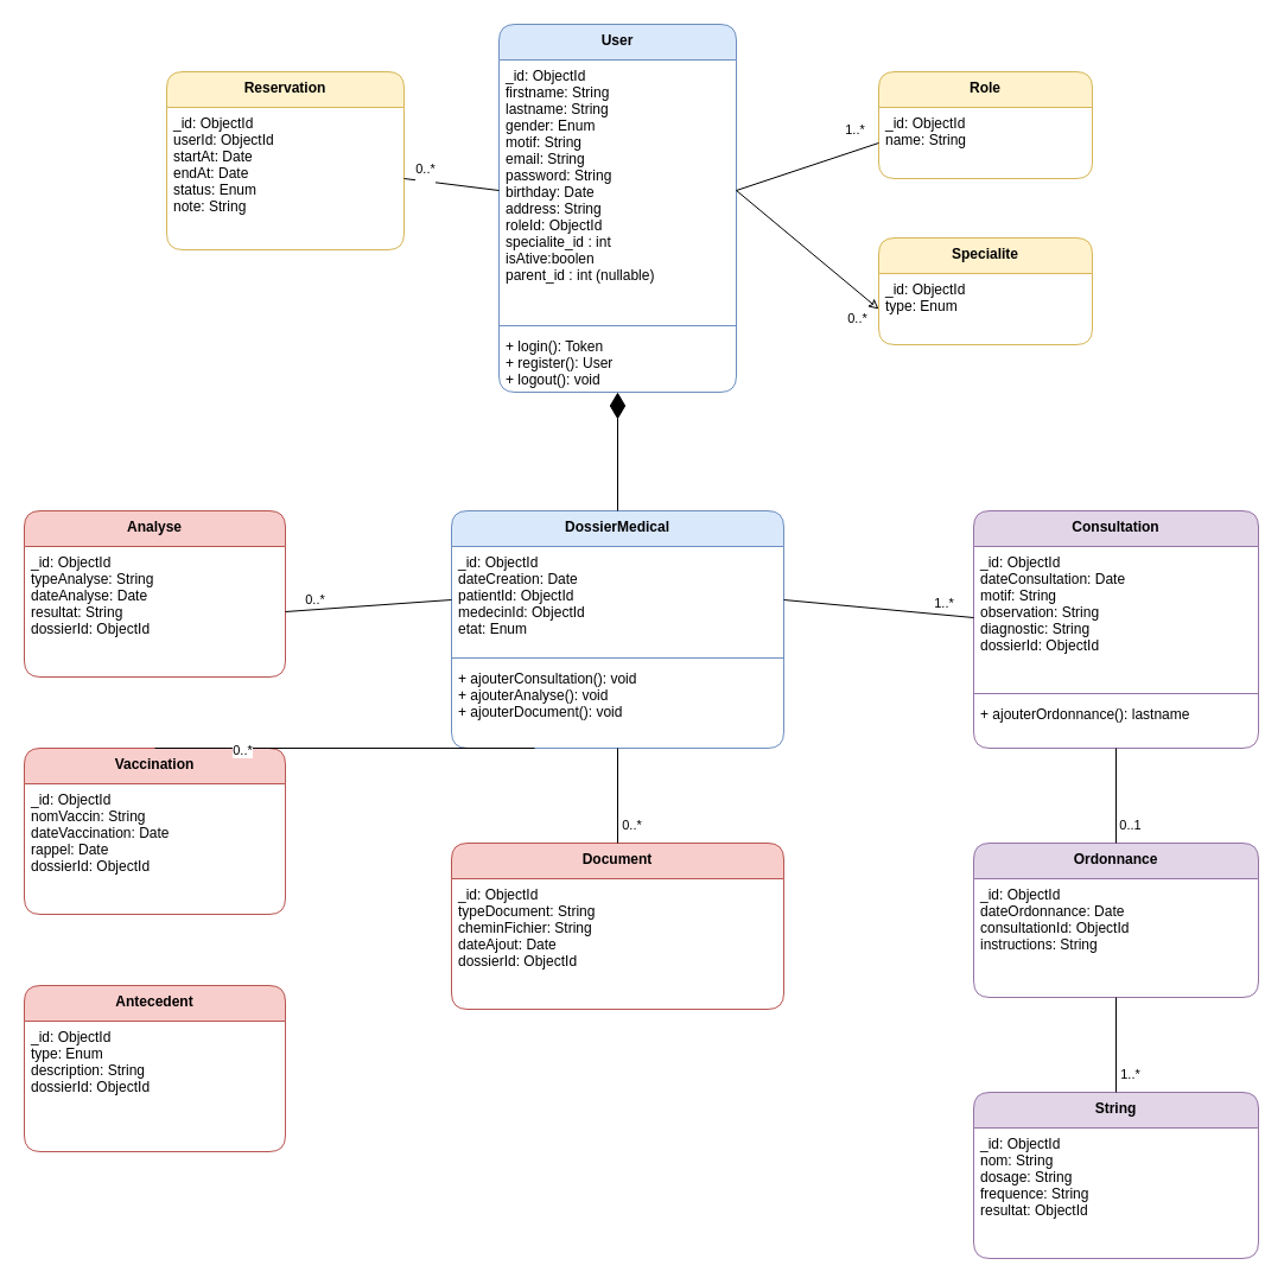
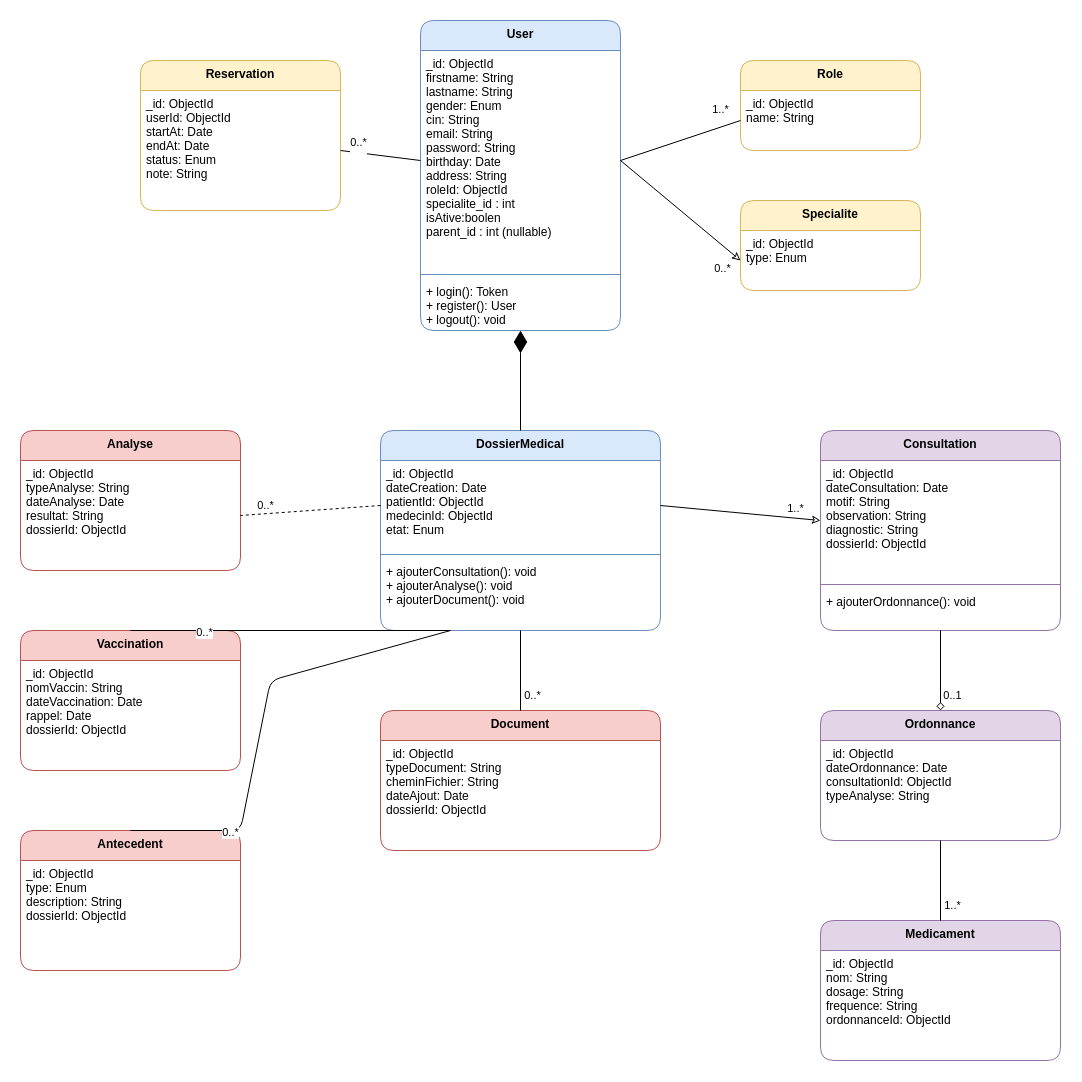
  <mxCell id="0" />
  <mxCell id="1" parent="0" />
  <mxCell id="2" value="User" style="swimlane;fontStyle=1;align=center;verticalAlign=top;childLayout=stackLayout;horizontal=1;startSize=30;horizontalStack=0;resizeParent=1;resizeParentMax=0;resizeLast=0;collapsible=1;marginBottom=0;fillColor=#dae8fc;strokeColor=#6c8ebf;rounded=1;" parent="1" vertex="1"><mxGeometry x="420" y="20" width="200" height="310" as="geometry" /></mxCell>
- <mxCell id="3" value="_id: ObjectId&#10;firstname: String&#10;lastname: String&#10;gender: Enum&#10;motif: String&#10;email: String&#10;password: String&#10;birthday: Date&#10;address: String&#10;roleId: ObjectId&#10;specialite_id : int&#10;isAtive:boolen&#10;parent_id : int (nullable)&#10;" style="text;strokeColor=none;fillColor=none;align=left;verticalAlign=top;spacingLeft=4;spacingRight=4;overflow=hidden;rotatable=0;points=[[0,0.5],[1,0.5]];portConstraint=eastwest;" parent="2" vertex="1"><mxGeometry y="30" width="200" height="220" as="geometry" /></mxCell>
+ <mxCell id="3" value="_id: ObjectId&#10;firstname: String&#10;lastname: String&#10;gender: Enum&#10;cin: String&#10;email: String&#10;password: String&#10;birthday: Date&#10;address: String&#10;roleId: ObjectId&#10;specialite_id : int&#10;isAtive:boolen&#10;parent_id : int (nullable)&#10;" style="text;strokeColor=none;fillColor=none;align=left;verticalAlign=top;spacingLeft=4;spacingRight=4;overflow=hidden;rotatable=0;points=[[0,0.5],[1,0.5]];portConstraint=eastwest;" parent="2" vertex="1"><mxGeometry y="30" width="200" height="220" as="geometry" /></mxCell>
  <mxCell id="4" value="" style="line;strokeWidth=1;fillColor=none;align=left;verticalAlign=middle;spacingTop=-1;spacingLeft=3;spacingRight=3;rotatable=0;labelPosition=right;points=[];portConstraint=eastwest;strokeColor=inherit;" parent="2" vertex="1"><mxGeometry y="250" width="200" height="8" as="geometry" /></mxCell>
  <mxCell id="5" value="+ login(): Token&#10;+ register(): User&#10;+ logout(): void" style="text;strokeColor=none;fillColor=none;align=left;verticalAlign=top;spacingLeft=4;spacingRight=4;overflow=hidden;rotatable=0;points=[[0,0.5],[1,0.5]];portConstraint=eastwest;" parent="2" vertex="1"><mxGeometry y="258" width="200" height="52" as="geometry" /></mxCell>
  <mxCell id="6" value="Role" style="swimlane;fontStyle=1;align=center;verticalAlign=top;childLayout=stackLayout;horizontal=1;startSize=30;horizontalStack=0;resizeParent=1;resizeParentMax=0;resizeLast=0;collapsible=1;marginBottom=0;fillColor=#fff2cc;strokeColor=#d6b656;rounded=1;" parent="1" vertex="1"><mxGeometry x="740" y="60" width="180" height="90" as="geometry" /></mxCell>
  <mxCell id="7" value="_id: ObjectId&#10;name: String" style="text;strokeColor=none;fillColor=none;align=left;verticalAlign=top;spacingLeft=4;spacingRight=4;overflow=hidden;rotatable=0;points=[[0,0.5],[1,0.5]];portConstraint=eastwest;" parent="6" vertex="1"><mxGeometry y="30" width="180" height="60" as="geometry" /></mxCell>
  <mxCell id="8" value="Specialite" style="swimlane;fontStyle=1;align=center;verticalAlign=top;childLayout=stackLayout;horizontal=1;startSize=30;horizontalStack=0;resizeParent=1;resizeParentMax=0;resizeLast=0;collapsible=1;marginBottom=0;fillColor=#fff2cc;strokeColor=#d6b656;rounded=1;" parent="1" vertex="1"><mxGeometry x="740" y="200" width="180" height="90" as="geometry" /></mxCell>
  <mxCell id="9" value="_id: ObjectId&#10;type: Enum" style="text;strokeColor=none;fillColor=none;align=left;verticalAlign=top;spacingLeft=4;spacingRight=4;overflow=hidden;rotatable=0;points=[[0,0.5],[1,0.5]];portConstraint=eastwest;" parent="8" vertex="1"><mxGeometry y="30" width="180" height="60" as="geometry" /></mxCell>
  <mxCell id="10" value="Reservation" style="swimlane;fontStyle=1;align=center;verticalAlign=top;childLayout=stackLayout;horizontal=1;startSize=30;horizontalStack=0;resizeParent=1;resizeParentMax=0;resizeLast=0;collapsible=1;marginBottom=0;fillColor=#fff2cc;strokeColor=#d6b656;rounded=1;" parent="1" vertex="1"><mxGeometry x="140" y="60" width="200" height="150" as="geometry" /></mxCell>
  <mxCell id="11" value="_id: ObjectId&#10;userId: ObjectId&#10;startAt: Date&#10;endAt: Date&#10;status: Enum&#10;note: String" style="text;strokeColor=none;fillColor=none;align=left;verticalAlign=top;spacingLeft=4;spacingRight=4;overflow=hidden;rotatable=0;points=[[0,0.5],[1,0.5]];portConstraint=eastwest;" parent="10" vertex="1"><mxGeometry y="30" width="200" height="120" as="geometry" /></mxCell>
  <mxCell id="12" value="DossierMedical" style="swimlane;fontStyle=1;align=center;verticalAlign=top;childLayout=stackLayout;horizontal=1;startSize=30;horizontalStack=0;resizeParent=1;resizeParentMax=0;resizeLast=0;collapsible=1;marginBottom=0;fillColor=#dae8fc;strokeColor=#6c8ebf;rounded=1;" parent="1" vertex="1"><mxGeometry x="380" y="430" width="280" height="200" as="geometry" /></mxCell>
  <mxCell id="13" value="_id: ObjectId&#10;dateCreation: Date&#10;patientId: ObjectId&#10;medecinId: ObjectId&#10;etat: Enum" style="text;strokeColor=none;fillColor=none;align=left;verticalAlign=top;spacingLeft=4;spacingRight=4;overflow=hidden;rotatable=0;points=[[0,0.5],[1,0.5]];portConstraint=eastwest;" parent="12" vertex="1"><mxGeometry y="30" width="280" height="90" as="geometry" /></mxCell>
  <mxCell id="14" value="" style="line;strokeWidth=1;fillColor=none;align=left;verticalAlign=middle;spacingTop=-1;spacingLeft=3;spacingRight=3;rotatable=0;labelPosition=right;points=[];portConstraint=eastwest;strokeColor=inherit;" parent="12" vertex="1"><mxGeometry y="120" width="280" height="8" as="geometry" /></mxCell>
  <mxCell id="15" value="+ ajouterConsultation(): void&#10;+ ajouterAnalyse(): void&#10;+ ajouterDocument(): void" style="text;strokeColor=none;fillColor=none;align=left;verticalAlign=top;spacingLeft=4;spacingRight=4;overflow=hidden;rotatable=0;points=[[0,0.5],[1,0.5]];portConstraint=eastwest;" parent="12" vertex="1"><mxGeometry y="128" width="280" height="72" as="geometry" /></mxCell>
  <mxCell id="16" value="Consultation" style="swimlane;fontStyle=1;align=center;verticalAlign=top;childLayout=stackLayout;horizontal=1;startSize=30;horizontalStack=0;resizeParent=1;resizeParentMax=0;resizeLast=0;collapsible=1;marginBottom=0;fillColor=#e1d5e7;strokeColor=#9673a6;rounded=1;" parent="1" vertex="1"><mxGeometry x="820" y="430" width="240" height="200" as="geometry" /></mxCell>
  <mxCell id="17" value="_id: ObjectId&#10;dateConsultation: Date&#10;motif: String&#10;observation: String&#10;diagnostic: String&#10;dossierId: ObjectId" style="text;strokeColor=none;fillColor=none;align=left;verticalAlign=top;spacingLeft=4;spacingRight=4;overflow=hidden;rotatable=0;points=[[0,0.5],[1,0.5]];portConstraint=eastwest;" parent="16" vertex="1"><mxGeometry y="30" width="240" height="120" as="geometry" /></mxCell>
  <mxCell id="18" value="" style="line;strokeWidth=1;fillColor=none;align=left;verticalAlign=middle;spacingTop=-1;spacingLeft=3;spacingRight=3;rotatable=0;labelPosition=right;points=[];portConstraint=eastwest;strokeColor=inherit;" parent="16" vertex="1"><mxGeometry y="150" width="240" height="8" as="geometry" /></mxCell>
- <mxCell id="19" value="+ ajouterOrdonnance(): lastname" style="text;strokeColor=none;fillColor=none;align=left;verticalAlign=top;spacingLeft=4;spacingRight=4;overflow=hidden;rotatable=0;points=[[0,0.5],[1,0.5]];portConstraint=eastwest;" parent="16" vertex="1"><mxGeometry y="158" width="240" height="42" as="geometry" /></mxCell>
+ <mxCell id="19" value="+ ajouterOrdonnance(): void" style="text;strokeColor=none;fillColor=none;align=left;verticalAlign=top;spacingLeft=4;spacingRight=4;overflow=hidden;rotatable=0;points=[[0,0.5],[1,0.5]];portConstraint=eastwest;" parent="16" vertex="1"><mxGeometry y="158" width="240" height="42" as="geometry" /></mxCell>
  <mxCell id="20" value="Ordonnance" style="swimlane;fontStyle=1;align=center;verticalAlign=top;childLayout=stackLayout;horizontal=1;startSize=30;horizontalStack=0;resizeParent=1;resizeParentMax=0;resizeLast=0;collapsible=1;marginBottom=0;fillColor=#e1d5e7;strokeColor=#9673a6;rounded=1;" parent="1" vertex="1"><mxGeometry x="820" y="710" width="240" height="130" as="geometry" /></mxCell>
- <mxCell id="21" value="_id: ObjectId&#10;dateOrdonnance: Date&#10;consultationId: ObjectId&#10;instructions: String" style="text;strokeColor=none;fillColor=none;align=left;verticalAlign=top;spacingLeft=4;spacingRight=4;overflow=hidden;rotatable=0;points=[[0,0.5],[1,0.5]];portConstraint=eastwest;" parent="20" vertex="1"><mxGeometry y="30" width="240" height="100" as="geometry" /></mxCell>
- <mxCell id="22" value="String" style="swimlane;fontStyle=1;align=center;verticalAlign=top;childLayout=stackLayout;horizontal=1;startSize=30;horizontalStack=0;resizeParent=1;resizeParentMax=0;resizeLast=0;collapsible=1;marginBottom=0;fillColor=#e1d5e7;strokeColor=#9673a6;rounded=1;" parent="1" vertex="1"><mxGeometry x="820" y="920" width="240" height="140" as="geometry" /></mxCell>
- <mxCell id="23" value="_id: ObjectId&#10;nom: String&#10;dosage: String&#10;frequence: String&#10;resultat: ObjectId" style="text;strokeColor=none;fillColor=none;align=left;verticalAlign=top;spacingLeft=4;spacingRight=4;overflow=hidden;rotatable=0;points=[[0,0.5],[1,0.5]];portConstraint=eastwest;" parent="22" vertex="1"><mxGeometry y="30" width="240" height="110" as="geometry" /></mxCell>
+ <mxCell id="21" value="_id: ObjectId&#10;dateOrdonnance: Date&#10;consultationId: ObjectId&#10;typeAnalyse: String" style="text;strokeColor=none;fillColor=none;align=left;verticalAlign=top;spacingLeft=4;spacingRight=4;overflow=hidden;rotatable=0;points=[[0,0.5],[1,0.5]];portConstraint=eastwest;" parent="20" vertex="1"><mxGeometry y="30" width="240" height="100" as="geometry" /></mxCell>
+ <mxCell id="22" value="Medicament" style="swimlane;fontStyle=1;align=center;verticalAlign=top;childLayout=stackLayout;horizontal=1;startSize=30;horizontalStack=0;resizeParent=1;resizeParentMax=0;resizeLast=0;collapsible=1;marginBottom=0;fillColor=#e1d5e7;strokeColor=#9673a6;rounded=1;" parent="1" vertex="1"><mxGeometry x="820" y="920" width="240" height="140" as="geometry" /></mxCell>
+ <mxCell id="23" value="_id: ObjectId&#10;nom: String&#10;dosage: String&#10;frequence: String&#10;ordonnanceId: ObjectId" style="text;strokeColor=none;fillColor=none;align=left;verticalAlign=top;spacingLeft=4;spacingRight=4;overflow=hidden;rotatable=0;points=[[0,0.5],[1,0.5]];portConstraint=eastwest;" parent="22" vertex="1"><mxGeometry y="30" width="240" height="110" as="geometry" /></mxCell>
  <mxCell id="24" value="Analyse" style="swimlane;fontStyle=1;align=center;verticalAlign=top;childLayout=stackLayout;horizontal=1;startSize=30;horizontalStack=0;resizeParent=1;resizeParentMax=0;resizeLast=0;collapsible=1;marginBottom=0;fillColor=#f8cecc;strokeColor=#b85450;rounded=1;" parent="1" vertex="1"><mxGeometry x="20" y="430" width="220" height="140" as="geometry" /></mxCell>
  <mxCell id="25" value="_id: ObjectId&#10;typeAnalyse: String&#10;dateAnalyse: Date&#10;resultat: String&#10;dossierId: ObjectId" style="text;strokeColor=none;fillColor=none;align=left;verticalAlign=top;spacingLeft=4;spacingRight=4;overflow=hidden;rotatable=0;points=[[0,0.5],[1,0.5]];portConstraint=eastwest;" parent="24" vertex="1"><mxGeometry y="30" width="220" height="110" as="geometry" /></mxCell>
  <mxCell id="26" value="Vaccination" style="swimlane;fontStyle=1;align=center;verticalAlign=top;childLayout=stackLayout;horizontal=1;startSize=30;horizontalStack=0;resizeParent=1;resizeParentMax=0;resizeLast=0;collapsible=1;marginBottom=0;fillColor=#f8cecc;strokeColor=#b85450;rounded=1;" parent="1" vertex="1"><mxGeometry x="20" y="630" width="220" height="140" as="geometry" /></mxCell>
  <mxCell id="27" value="_id: ObjectId&#10;nomVaccin: String&#10;dateVaccination: Date&#10;rappel: Date&#10;dossierId: ObjectId" style="text;strokeColor=none;fillColor=none;align=left;verticalAlign=top;spacingLeft=4;spacingRight=4;overflow=hidden;rotatable=0;points=[[0,0.5],[1,0.5]];portConstraint=eastwest;" parent="26" vertex="1"><mxGeometry y="30" width="220" height="110" as="geometry" /></mxCell>
  <mxCell id="28" value="Antecedent" style="swimlane;fontStyle=1;align=center;verticalAlign=top;childLayout=stackLayout;horizontal=1;startSize=30;horizontalStack=0;resizeParent=1;resizeParentMax=0;resizeLast=0;collapsible=1;marginBottom=0;fillColor=#f8cecc;strokeColor=#b85450;rounded=1;" parent="1" vertex="1"><mxGeometry x="20" y="830" width="220" height="140" as="geometry" /></mxCell>
  <mxCell id="29" value="_id: ObjectId&#10;type: Enum&#10;description: String&#10;dossierId: ObjectId" style="text;strokeColor=none;fillColor=none;align=left;verticalAlign=top;spacingLeft=4;spacingRight=4;overflow=hidden;rotatable=0;points=[[0,0.5],[1,0.5]];portConstraint=eastwest;" parent="28" vertex="1"><mxGeometry y="30" width="220" height="110" as="geometry" /></mxCell>
  <mxCell id="30" value="Document" style="swimlane;fontStyle=1;align=center;verticalAlign=top;childLayout=stackLayout;horizontal=1;startSize=30;horizontalStack=0;resizeParent=1;resizeParentMax=0;resizeLast=0;collapsible=1;marginBottom=0;fillColor=#f8cecc;strokeColor=#b85450;rounded=1;" parent="1" vertex="1"><mxGeometry x="380" y="710" width="280" height="140" as="geometry" /></mxCell>
  <mxCell id="31" value="_id: ObjectId&#10;typeDocument: String&#10;cheminFichier: String&#10;dateAjout: Date&#10;dossierId: ObjectId" style="text;strokeColor=none;fillColor=none;align=left;verticalAlign=top;spacingLeft=4;spacingRight=4;overflow=hidden;rotatable=0;points=[[0,0.5],[1,0.5]];portConstraint=eastwest;" parent="30" vertex="1"><mxGeometry y="30" width="280" height="110" as="geometry" /></mxCell>
  <mxCell id="32" value="" style="endArrow=diamondThin;endFill=1;endSize=20;html=1;exitX=0.5;exitY=0;exitDx=0;exitDy=0;entryX=0.5;entryY=1;entryDx=0;entryDy=0;" parent="1" source="12" target="5" edge="1"><mxGeometry width="160" relative="1" as="geometry"><mxPoint x="380" y="380" as="sourcePoint" /><mxPoint x="540" y="380" as="targetPoint" /></mxGeometry></mxCell>
- <mxCell id="33" value="" style="endArrow=none;endFill=0;html=1;exitX=1;exitY=0.5;exitDx=0;exitDy=0;entryX=0;entryY=0.5;entryDx=0;entryDy=0;" parent="1" source="13" target="17" edge="1"><mxGeometry width="160" relative="1" as="geometry"><mxPoint x="680" y="530" as="sourcePoint" /><mxPoint x="840" y="530" as="targetPoint" /></mxGeometry></mxCell>
+ <mxCell id="33" value="" style="endArrow=classic;endFill=0;html=1;exitX=1;exitY=0.5;exitDx=0;exitDy=0;entryX=0;entryY=0.5;entryDx=0;entryDy=0;" parent="1" source="13" target="17" edge="1"><mxGeometry width="160" relative="1" as="geometry"><mxPoint x="680" y="530" as="sourcePoint" /><mxPoint x="840" y="530" as="targetPoint" /></mxGeometry></mxCell>
  <mxCell id="34" value="1..*" style="edgeLabel;html=1;align=center;verticalAlign=middle;resizable=0;points=[];" parent="33" vertex="1" connectable="0"><mxGeometry x="0.8" y="1" relative="1" as="geometry"><mxPoint x="-10" y="-10" as="offset" /></mxGeometry></mxCell>
- <mxCell id="35" value="" style="endArrow=none;endFill=0;html=1;exitX=0;exitY=0.5;exitDx=0;exitDy=0;entryX=1;entryY=0.5;entryDx=0;entryDy=0;" parent="1" source="13" target="25" edge="1"><mxGeometry width="160" relative="1" as="geometry"><mxPoint x="280" y="530" as="sourcePoint" /><mxPoint x="440" y="530" as="targetPoint" /></mxGeometry></mxCell>
+ <mxCell id="35" value="" style="endArrow=none;endFill=0;html=1;exitX=0;exitY=0.5;exitDx=0;exitDy=0;entryX=1;entryY=0.5;entryDx=0;entryDy=0;dashed=1;" parent="1" source="13" target="25" edge="1"><mxGeometry width="160" relative="1" as="geometry"><mxPoint x="280" y="530" as="sourcePoint" /><mxPoint x="440" y="530" as="targetPoint" /></mxGeometry></mxCell>
  <mxCell id="36" value="0..*" style="edgeLabel;html=1;align=center;verticalAlign=middle;resizable=0;points=[];" parent="35" vertex="1" connectable="0"><mxGeometry x="0.8" y="1" relative="1" as="geometry"><mxPoint x="10" y="-10" as="offset" /></mxGeometry></mxCell>
  <mxCell id="37" value="" style="endArrow=none;endFill=0;html=1;exitX=0.25;exitY=1;exitDx=0;exitDy=0;entryX=0.5;entryY=0;entryDx=0;entryDy=0;" parent="1" source="12" target="26" edge="1"><mxGeometry width="160" relative="1" as="geometry"><mxPoint x="130" y="680" as="sourcePoint" /><mxPoint x="290" y="680" as="targetPoint" /></mxGeometry></mxCell>
  <mxCell id="38" value="0..*" style="edgeLabel;html=1;align=center;verticalAlign=middle;resizable=0;points=[];" parent="37" vertex="1" connectable="0"><mxGeometry x="0.6" y="1" relative="1" as="geometry"><mxPoint x="10" as="offset" /></mxGeometry></mxCell>
+ <mxCell id="39" value="" style="endArrow=none;endFill=0;html=1;exitX=0.25;exitY=1;exitDx=0;exitDy=0;entryX=0.5;entryY=0;entryDx=0;entryDy=0;" parent="1" source="12" target="28" edge="1"><mxGeometry width="160" relative="1" as="geometry"><mxPoint x="130" y="880" as="sourcePoint" /><mxPoint x="290" y="880" as="targetPoint" /><Array as="points"><mxPoint x="270" y="680" /><mxPoint x="240" y="830" /></Array></mxGeometry></mxCell>
+ <mxCell id="40" value="0..*" style="edgeLabel;html=1;align=center;verticalAlign=middle;resizable=0;points=[];" parent="39" vertex="1" connectable="0"><mxGeometry x="0.6" y="1" relative="1" as="geometry"><mxPoint x="10" as="offset" /></mxGeometry></mxCell>
  <mxCell id="41" value="" style="endArrow=none;endFill=0;html=1;exitX=0.5;exitY=1;exitDx=0;exitDy=0;entryX=0.5;entryY=0;entryDx=0;entryDy=0;" parent="1" source="12" target="30" edge="1"><mxGeometry width="160" relative="1" as="geometry"><mxPoint x="520" y="680" as="sourcePoint" /><mxPoint x="680" y="680" as="targetPoint" /></mxGeometry></mxCell>
  <mxCell id="42" value="0..*" style="edgeLabel;html=1;align=center;verticalAlign=middle;resizable=0;points=[];" parent="41" vertex="1" connectable="0"><mxGeometry x="0.6" y="1" relative="1" as="geometry"><mxPoint x="10" as="offset" /></mxGeometry></mxCell>
- <mxCell id="43" value="" style="endArrow=none;endFill=0;html=1;exitX=0.5;exitY=1;exitDx=0;exitDy=0;entryX=0.5;entryY=0;entryDx=0;entryDy=0;" parent="1" source="16" target="20" edge="1"><mxGeometry width="160" relative="1" as="geometry"><mxPoint x="940" y="660" as="sourcePoint" /><mxPoint x="1100" y="660" as="targetPoint" /></mxGeometry></mxCell>
+ <mxCell id="43" value="" style="endArrow=diamond;endFill=0;html=1;exitX=0.5;exitY=1;exitDx=0;exitDy=0;entryX=0.5;entryY=0;entryDx=0;entryDy=0;" parent="1" source="16" target="20" edge="1"><mxGeometry width="160" relative="1" as="geometry"><mxPoint x="940" y="660" as="sourcePoint" /><mxPoint x="1100" y="660" as="targetPoint" /></mxGeometry></mxCell>
  <mxCell id="44" value="0..1" style="edgeLabel;html=1;align=center;verticalAlign=middle;resizable=0;points=[];" parent="43" vertex="1" connectable="0"><mxGeometry x="0.6" y="1" relative="1" as="geometry"><mxPoint x="10" as="offset" /></mxGeometry></mxCell>
  <mxCell id="45" value="" style="endArrow=none;endFill=0;html=1;exitX=0.5;exitY=1;exitDx=0;exitDy=0;entryX=0.5;entryY=0;entryDx=0;entryDy=0;" parent="1" source="20" target="22" edge="1"><mxGeometry width="160" relative="1" as="geometry"><mxPoint x="940" y="870" as="sourcePoint" /><mxPoint x="1100" y="870" as="targetPoint" /></mxGeometry></mxCell>
  <mxCell id="46" value="1..*" style="edgeLabel;html=1;align=center;verticalAlign=middle;resizable=0;points=[];" parent="45" vertex="1" connectable="0"><mxGeometry x="0.6" y="1" relative="1" as="geometry"><mxPoint x="10" as="offset" /></mxGeometry></mxCell>
  <mxCell id="47" value="" style="endArrow=none;endFill=0;html=1;exitX=1;exitY=0.5;exitDx=0;exitDy=0;entryX=0;entryY=0.5;entryDx=0;entryDy=0;" parent="1" source="3" target="7" edge="1"><mxGeometry width="160" relative="1" as="geometry"><mxPoint x="640" y="130" as="sourcePoint" /><mxPoint x="800" y="130" as="targetPoint" /></mxGeometry></mxCell>
  <mxCell id="48" value="" style="endArrow=classic;endFill=0;html=1;exitX=1;exitY=0.5;exitDx=0;exitDy=0;entryX=0;entryY=0.5;entryDx=0;entryDy=0;" parent="1" source="3" target="9" edge="1"><mxGeometry width="160" relative="1" as="geometry"><mxPoint x="640" y="230" as="sourcePoint" /><mxPoint x="800" y="230" as="targetPoint" /></mxGeometry></mxCell>
  <mxCell id="49" value="" style="endArrow=none;endFill=0;html=1;exitX=1;exitY=0.5;exitDx=0;exitDy=0;entryX=0;entryY=0.5;entryDx=0;entryDy=0;" parent="1" source="11" target="3" edge="1"><mxGeometry width="160" relative="1" as="geometry"><mxPoint x="360" y="130" as="sourcePoint" /><mxPoint x="520" y="130" as="targetPoint" /></mxGeometry></mxCell>
  <mxCell id="50" value="&#10;&lt;span style=&quot;color: rgb(0, 0, 0); font-family: Helvetica; font-size: 11px; font-style: normal; font-variant-ligatures: normal; font-variant-caps: normal; font-weight: 400; letter-spacing: normal; orphans: 2; text-align: center; text-indent: 0px; text-transform: none; widows: 2; word-spacing: 0px; -webkit-text-stroke-width: 0px; white-space: nowrap; background-color: rgb(255, 255, 255); text-decoration-thickness: initial; text-decoration-style: initial; text-decoration-color: initial; display: inline !important; float: none;&quot;&gt;0..*&lt;/span&gt;&#10;&#10;" style="edgeLabel;html=1;align=center;verticalAlign=middle;resizable=0;points=[];" parent="1" vertex="1" connectable="0"><mxGeometry x="339.996" y="134.997" as="geometry"><mxPoint x="18" y="14" as="offset" /></mxGeometry></mxCell>
  <mxCell id="51" value="0..*" style="edgeLabel;html=1;align=center;verticalAlign=middle;resizable=0;points=[];" parent="1" vertex="1" connectable="0"><mxGeometry x="640.002" y="320" as="geometry"><mxPoint x="81" y="-53" as="offset" /></mxGeometry></mxCell>
  <mxCell id="52" value="1..*" style="edgeLabel;html=1;align=center;verticalAlign=middle;resizable=0;points=[];" parent="1" vertex="1" connectable="0"><mxGeometry x="224.242" y="651" as="geometry"><mxPoint x="495" y="-543" as="offset" /></mxGeometry></mxCell>
